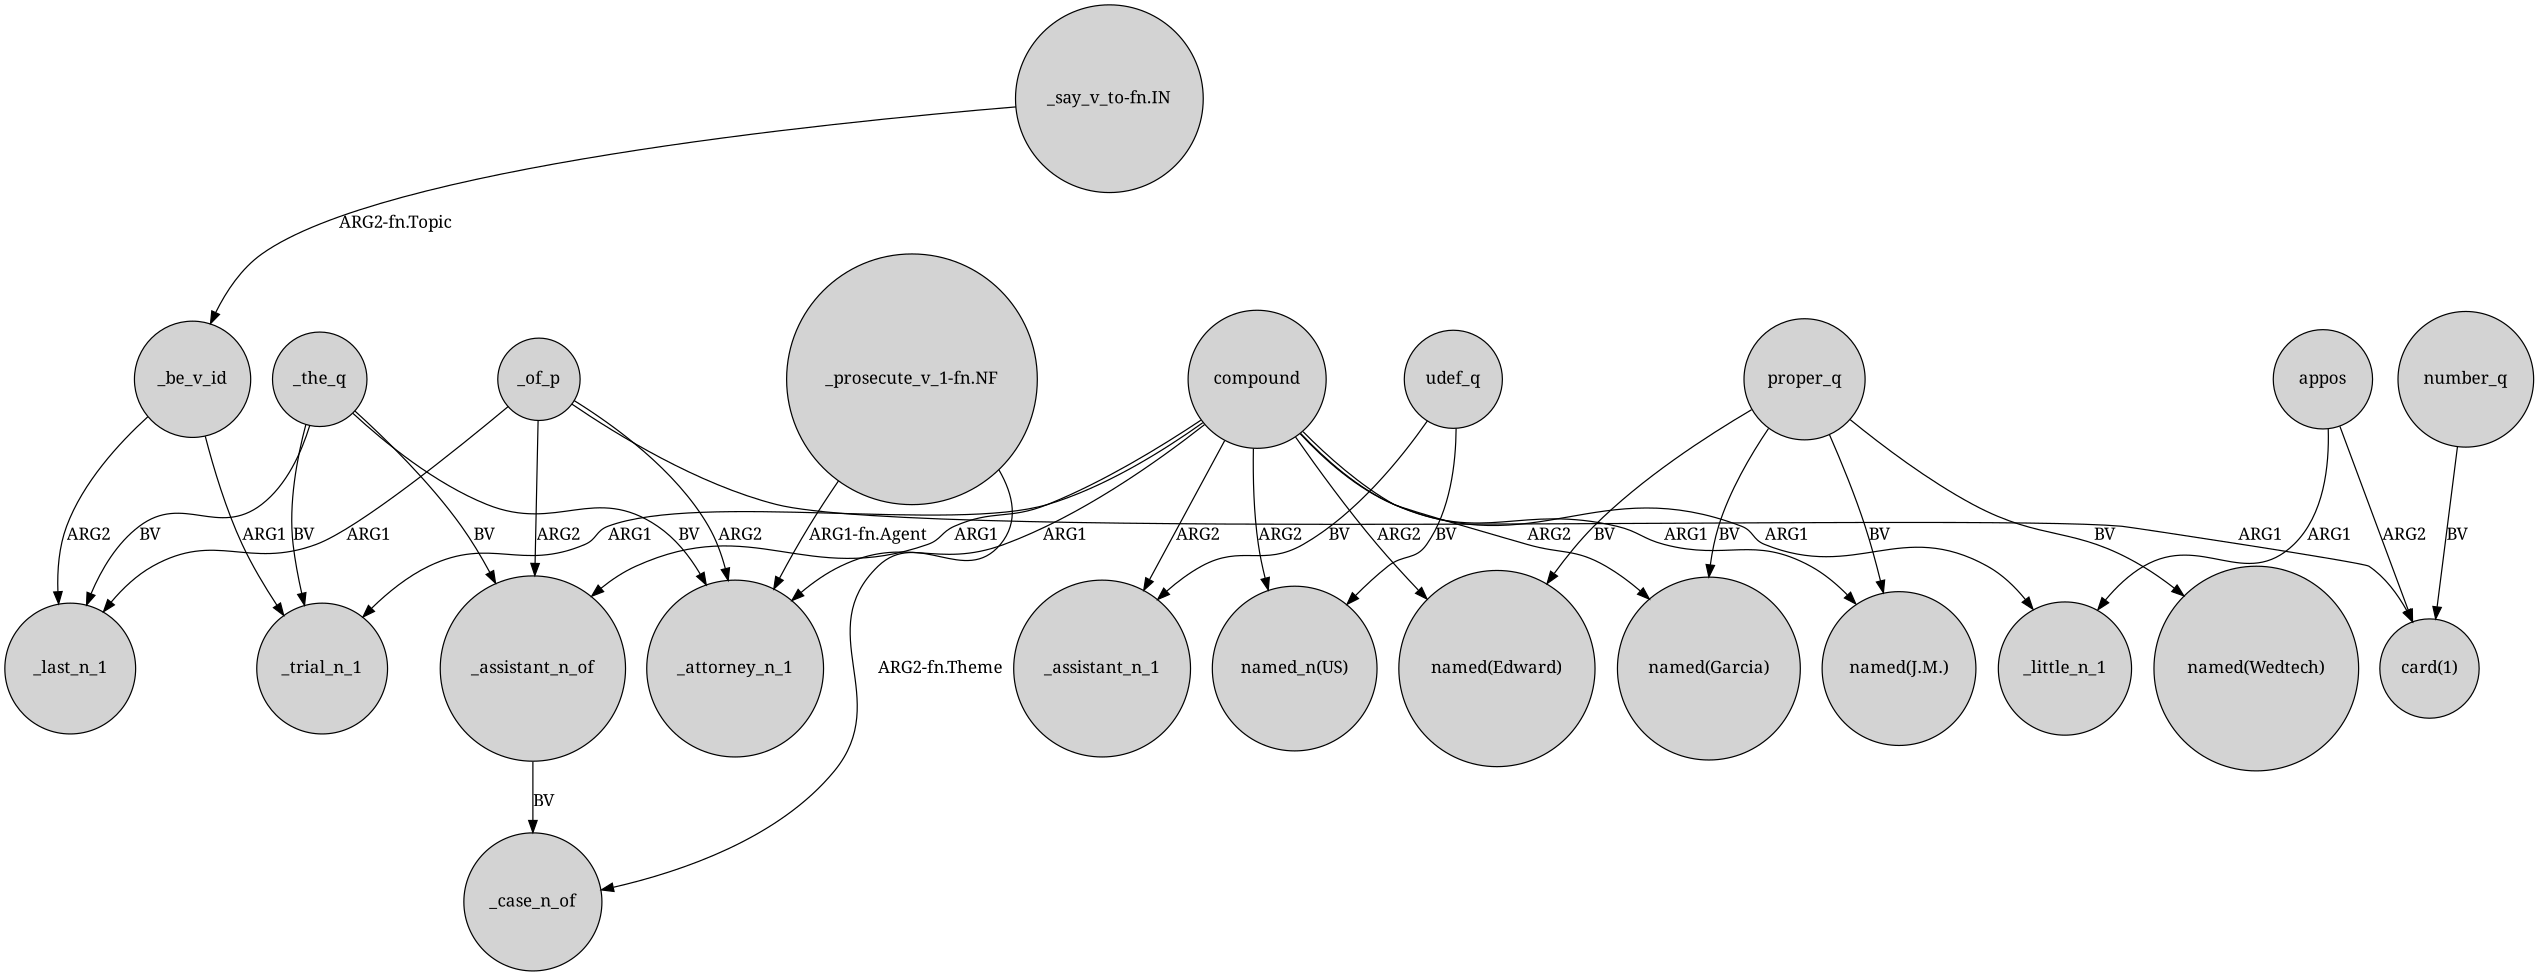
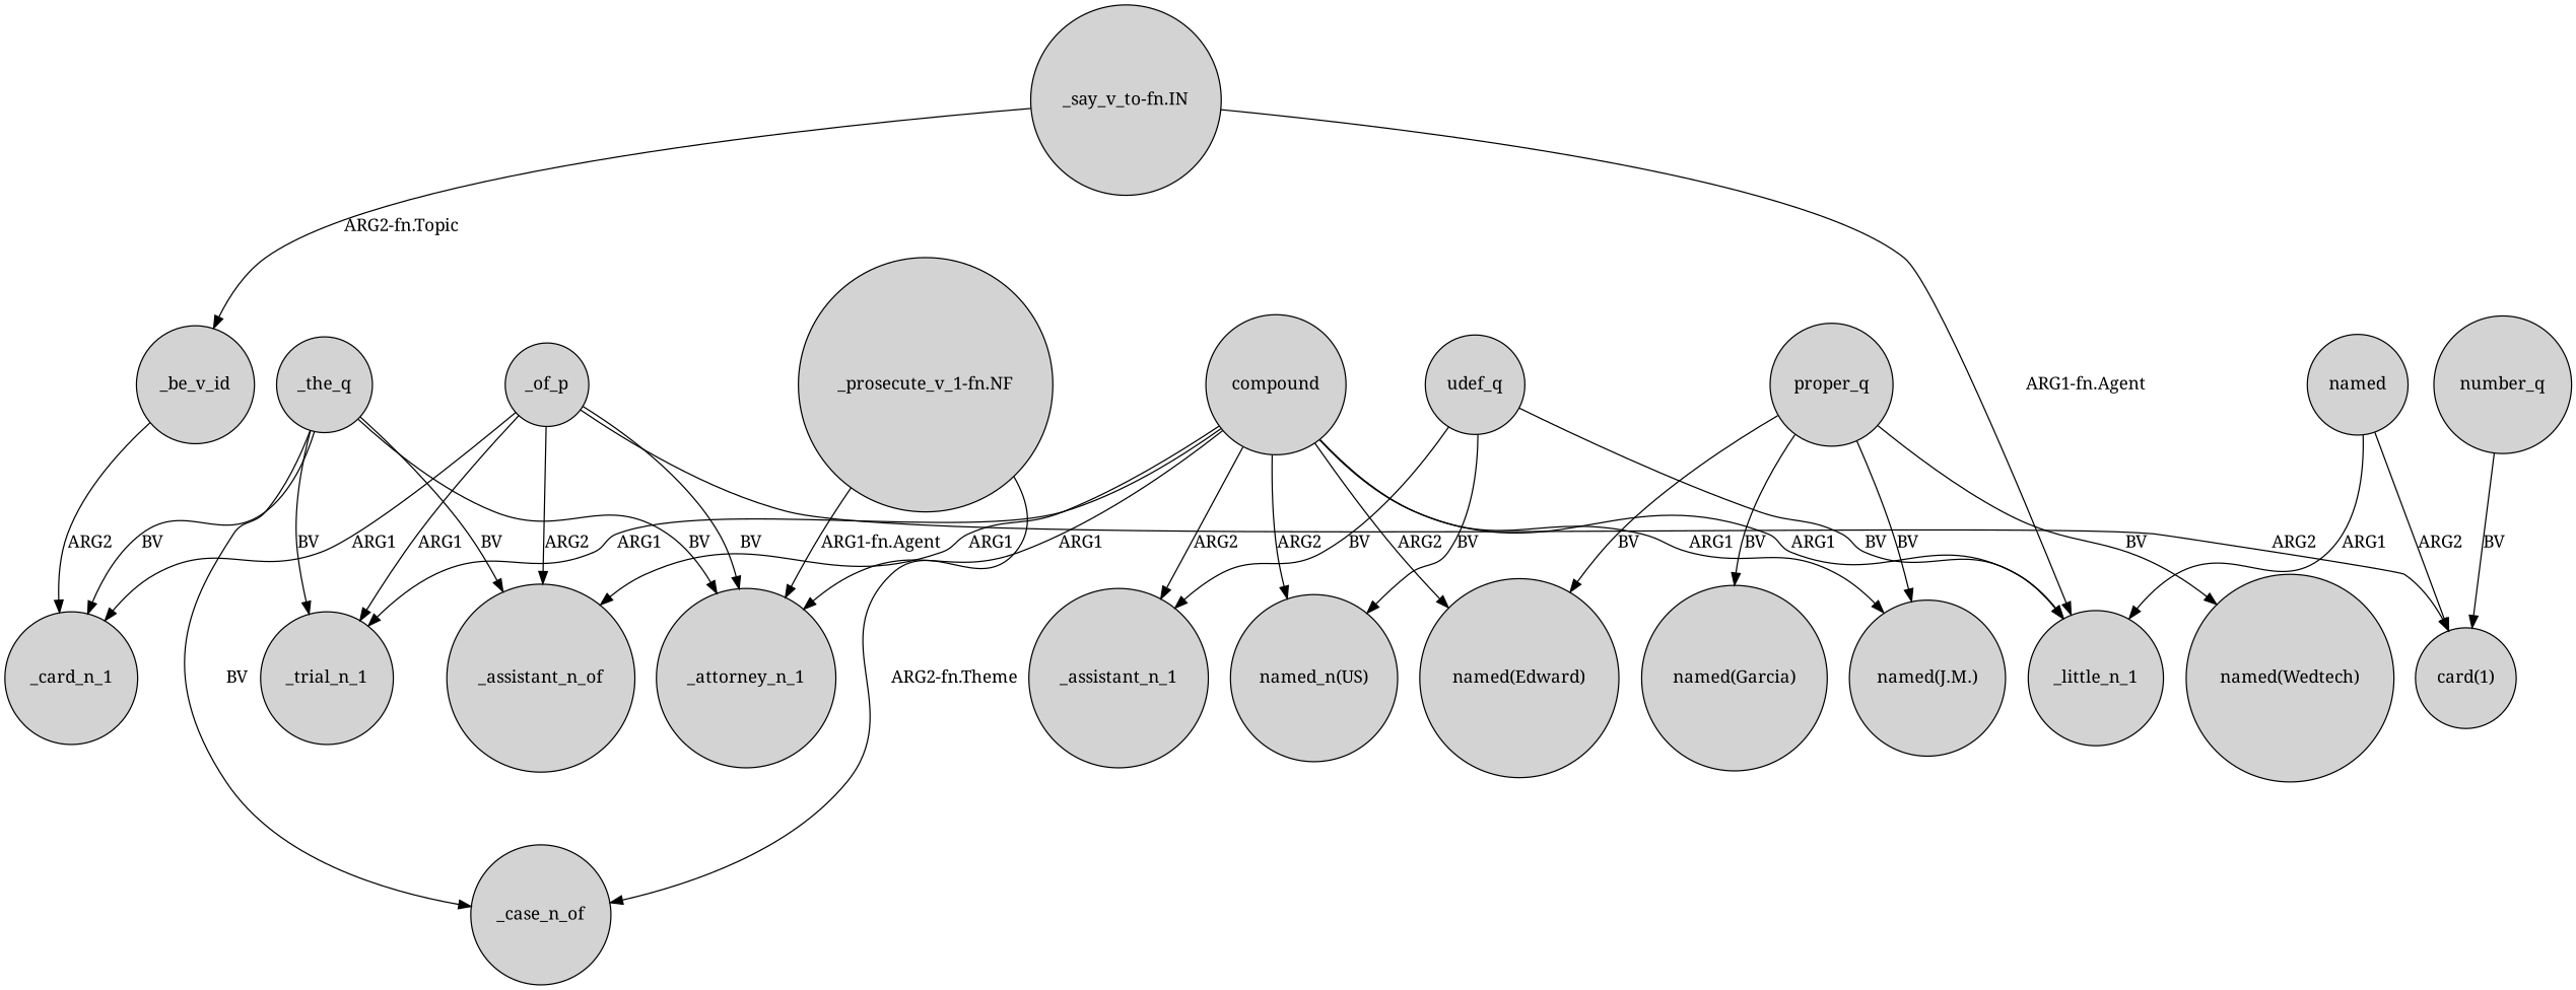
  digraph {
    fontname="Noto Serif"
    node [fontname="Noto Serif" shape=circle style=filled]
    edge [fontname="Noto Serif"]
    _the_q
-   _last_n_1
+   _last_n_1 [label=_card_n_1]
    n3 [label=_assistant_n_of]
    _attorney_n_1
    _trial_n_1
    _case_n_of
    _of_p
    "card(1)"
    udef_q
    "named_n(US)"
    _little_n_1
    _assistant_n_1
-   appos
+   appos [label=named]
    "_prosecute_v_1-fn.NF"
    _be_v_id
    proper_q
    "named(J.M.)"
    "named(Wedtech)"
    "named(Garcia)"
    "named(Edward)"
    compound
    "_say_v_to-fn.IN"
    number_q
    _the_q -> _last_n_1 [label=BV]
    _the_q -> n3 [label=BV]
    _the_q -> _attorney_n_1 [label=BV]
    _the_q -> _trial_n_1 [label=BV]
-   n3 -> _case_n_of [label=BV]
+   _the_q -> _case_n_of [label=BV]
    _of_p -> _last_n_1 [label=ARG1]
    _of_p -> n3 [label=ARG2]
-   _of_p -> _attorney_n_1 [label=ARG2]
-   _of_p -> "card(1)" [label=ARG1]
+   _of_p -> _attorney_n_1 [label=BV]
+   _of_p -> "card(1)" [label=ARG2]
    udef_q -> "named_n(US)" [label=BV]
+   udef_q -> _little_n_1 [label=BV]
    udef_q -> _assistant_n_1 [label=BV]
    appos -> "card(1)" [label=ARG2]
    appos -> _little_n_1 [label=ARG1]
    "_prosecute_v_1-fn.NF" -> _attorney_n_1 [label="ARG1-fn.Agent"]
    "_prosecute_v_1-fn.NF" -> _case_n_of [label="ARG2-fn.Theme"]
    _be_v_id -> _last_n_1 [label=ARG2]
-   _be_v_id -> _trial_n_1 [label=ARG1]
+   _of_p -> _trial_n_1 [label=ARG1]
    proper_q -> "named(J.M.)" [label=BV]
    proper_q -> "named(Wedtech)" [label=BV]
    proper_q -> "named(Garcia)" [label=BV]
    proper_q -> "named(Edward)" [label=BV]
    compound -> n3 [label=ARG1]
    compound -> _attorney_n_1 [label=ARG1]
    compound -> _trial_n_1 [label=ARG1]
    compound -> "named_n(US)" [label=ARG2]
    compound -> _little_n_1 [label=ARG1]
    compound -> _assistant_n_1 [label=ARG2]
    compound -> "named(J.M.)" [label=ARG1]
-   compound -> "named(Garcia)" [label=ARG2]
    compound -> "named(Edward)" [label=ARG2]
+   "_say_v_to-fn.IN" -> _little_n_1 [label="ARG1-fn.Agent"]
    "_say_v_to-fn.IN" -> _be_v_id [label="ARG2-fn.Topic"]
    number_q -> "card(1)" [label=BV]
  }
